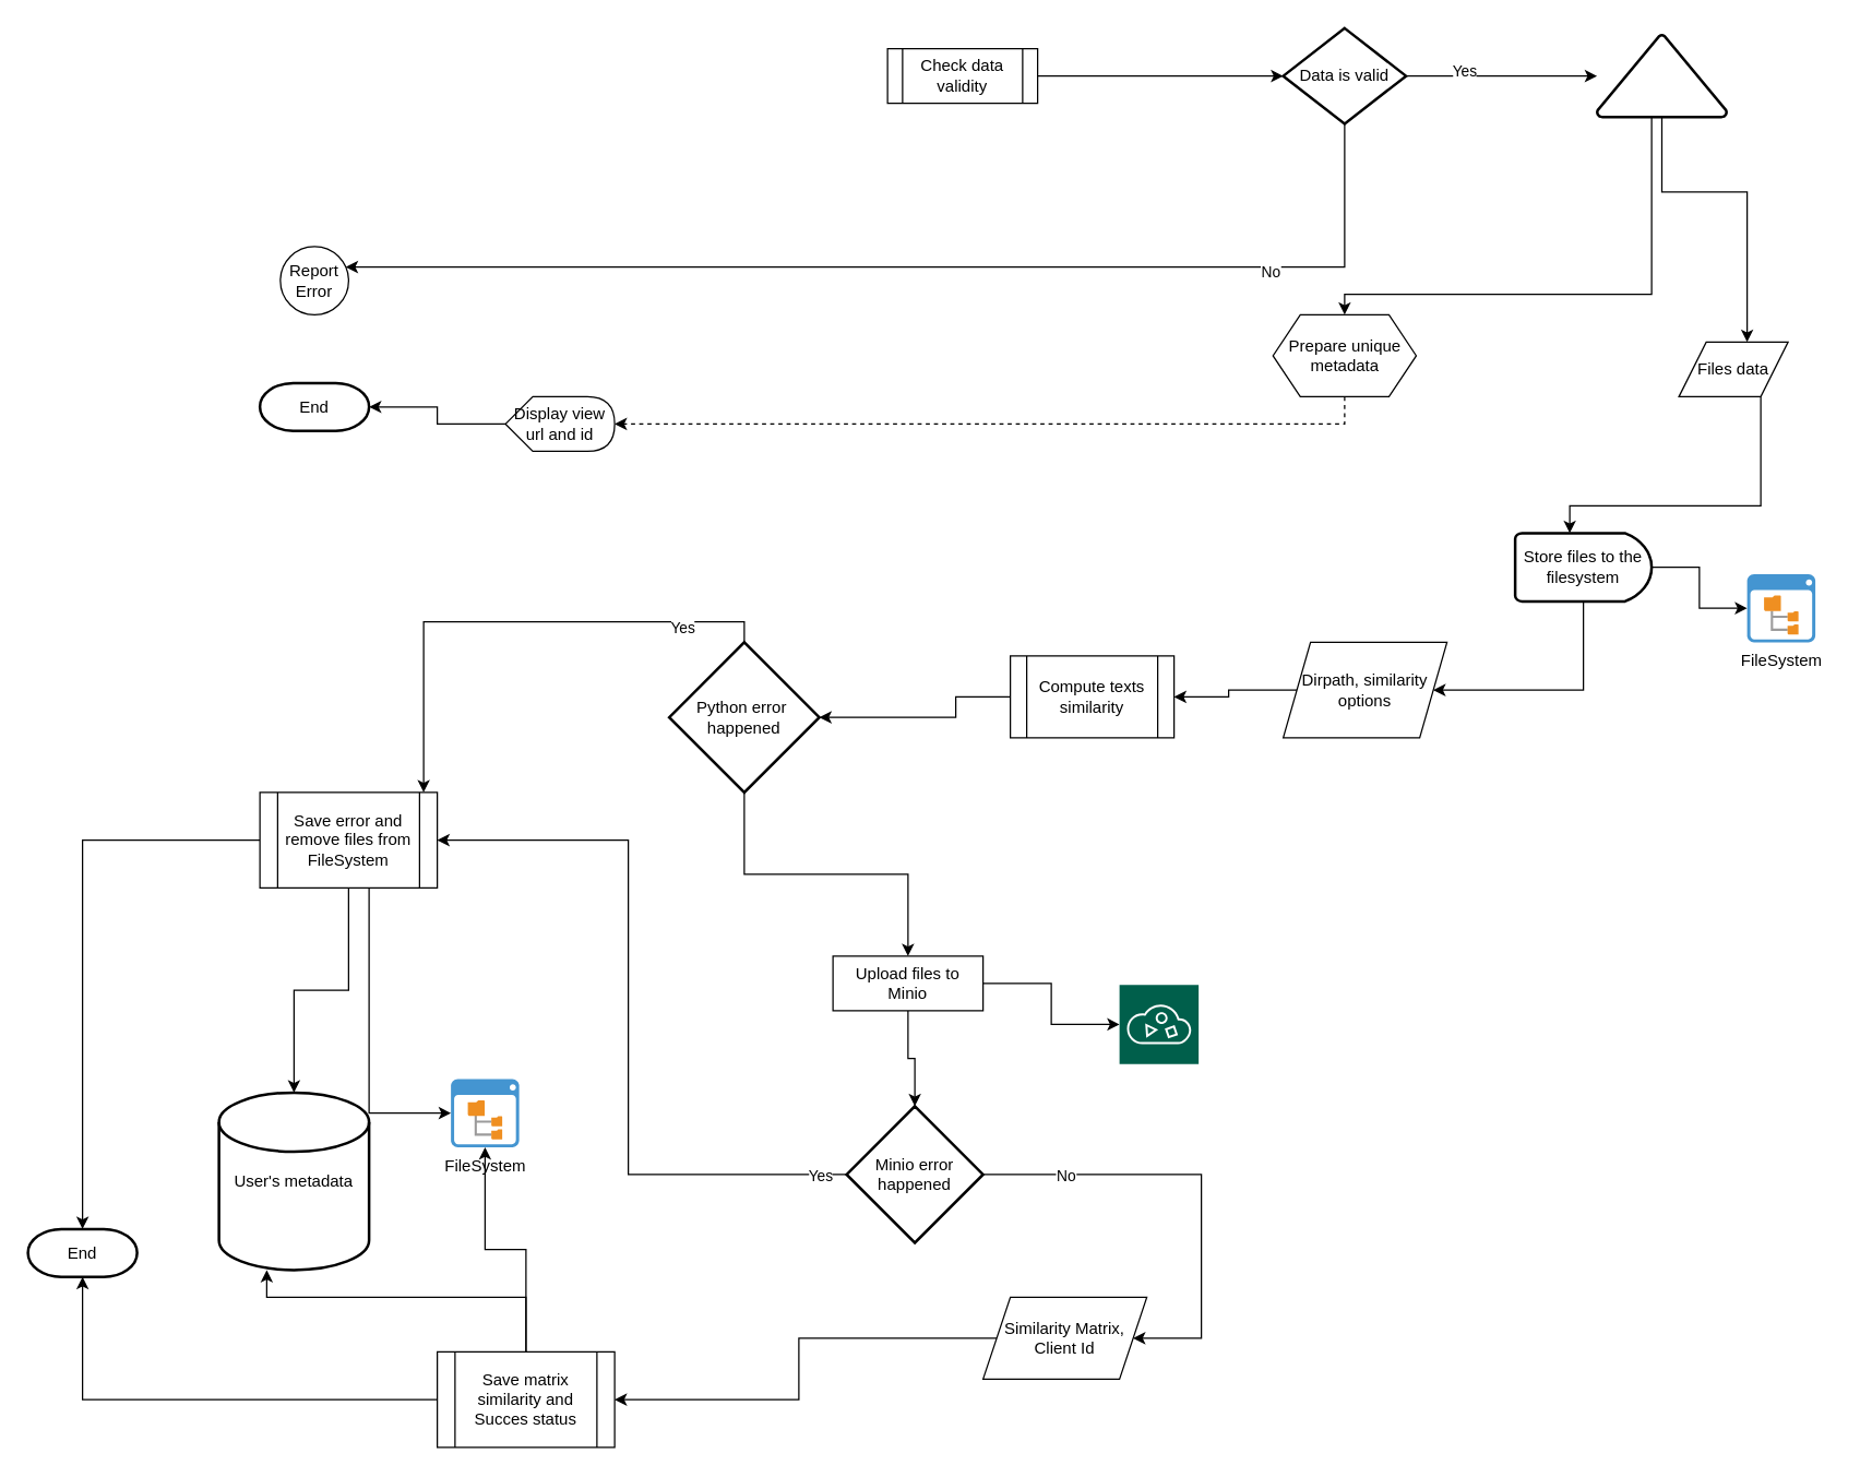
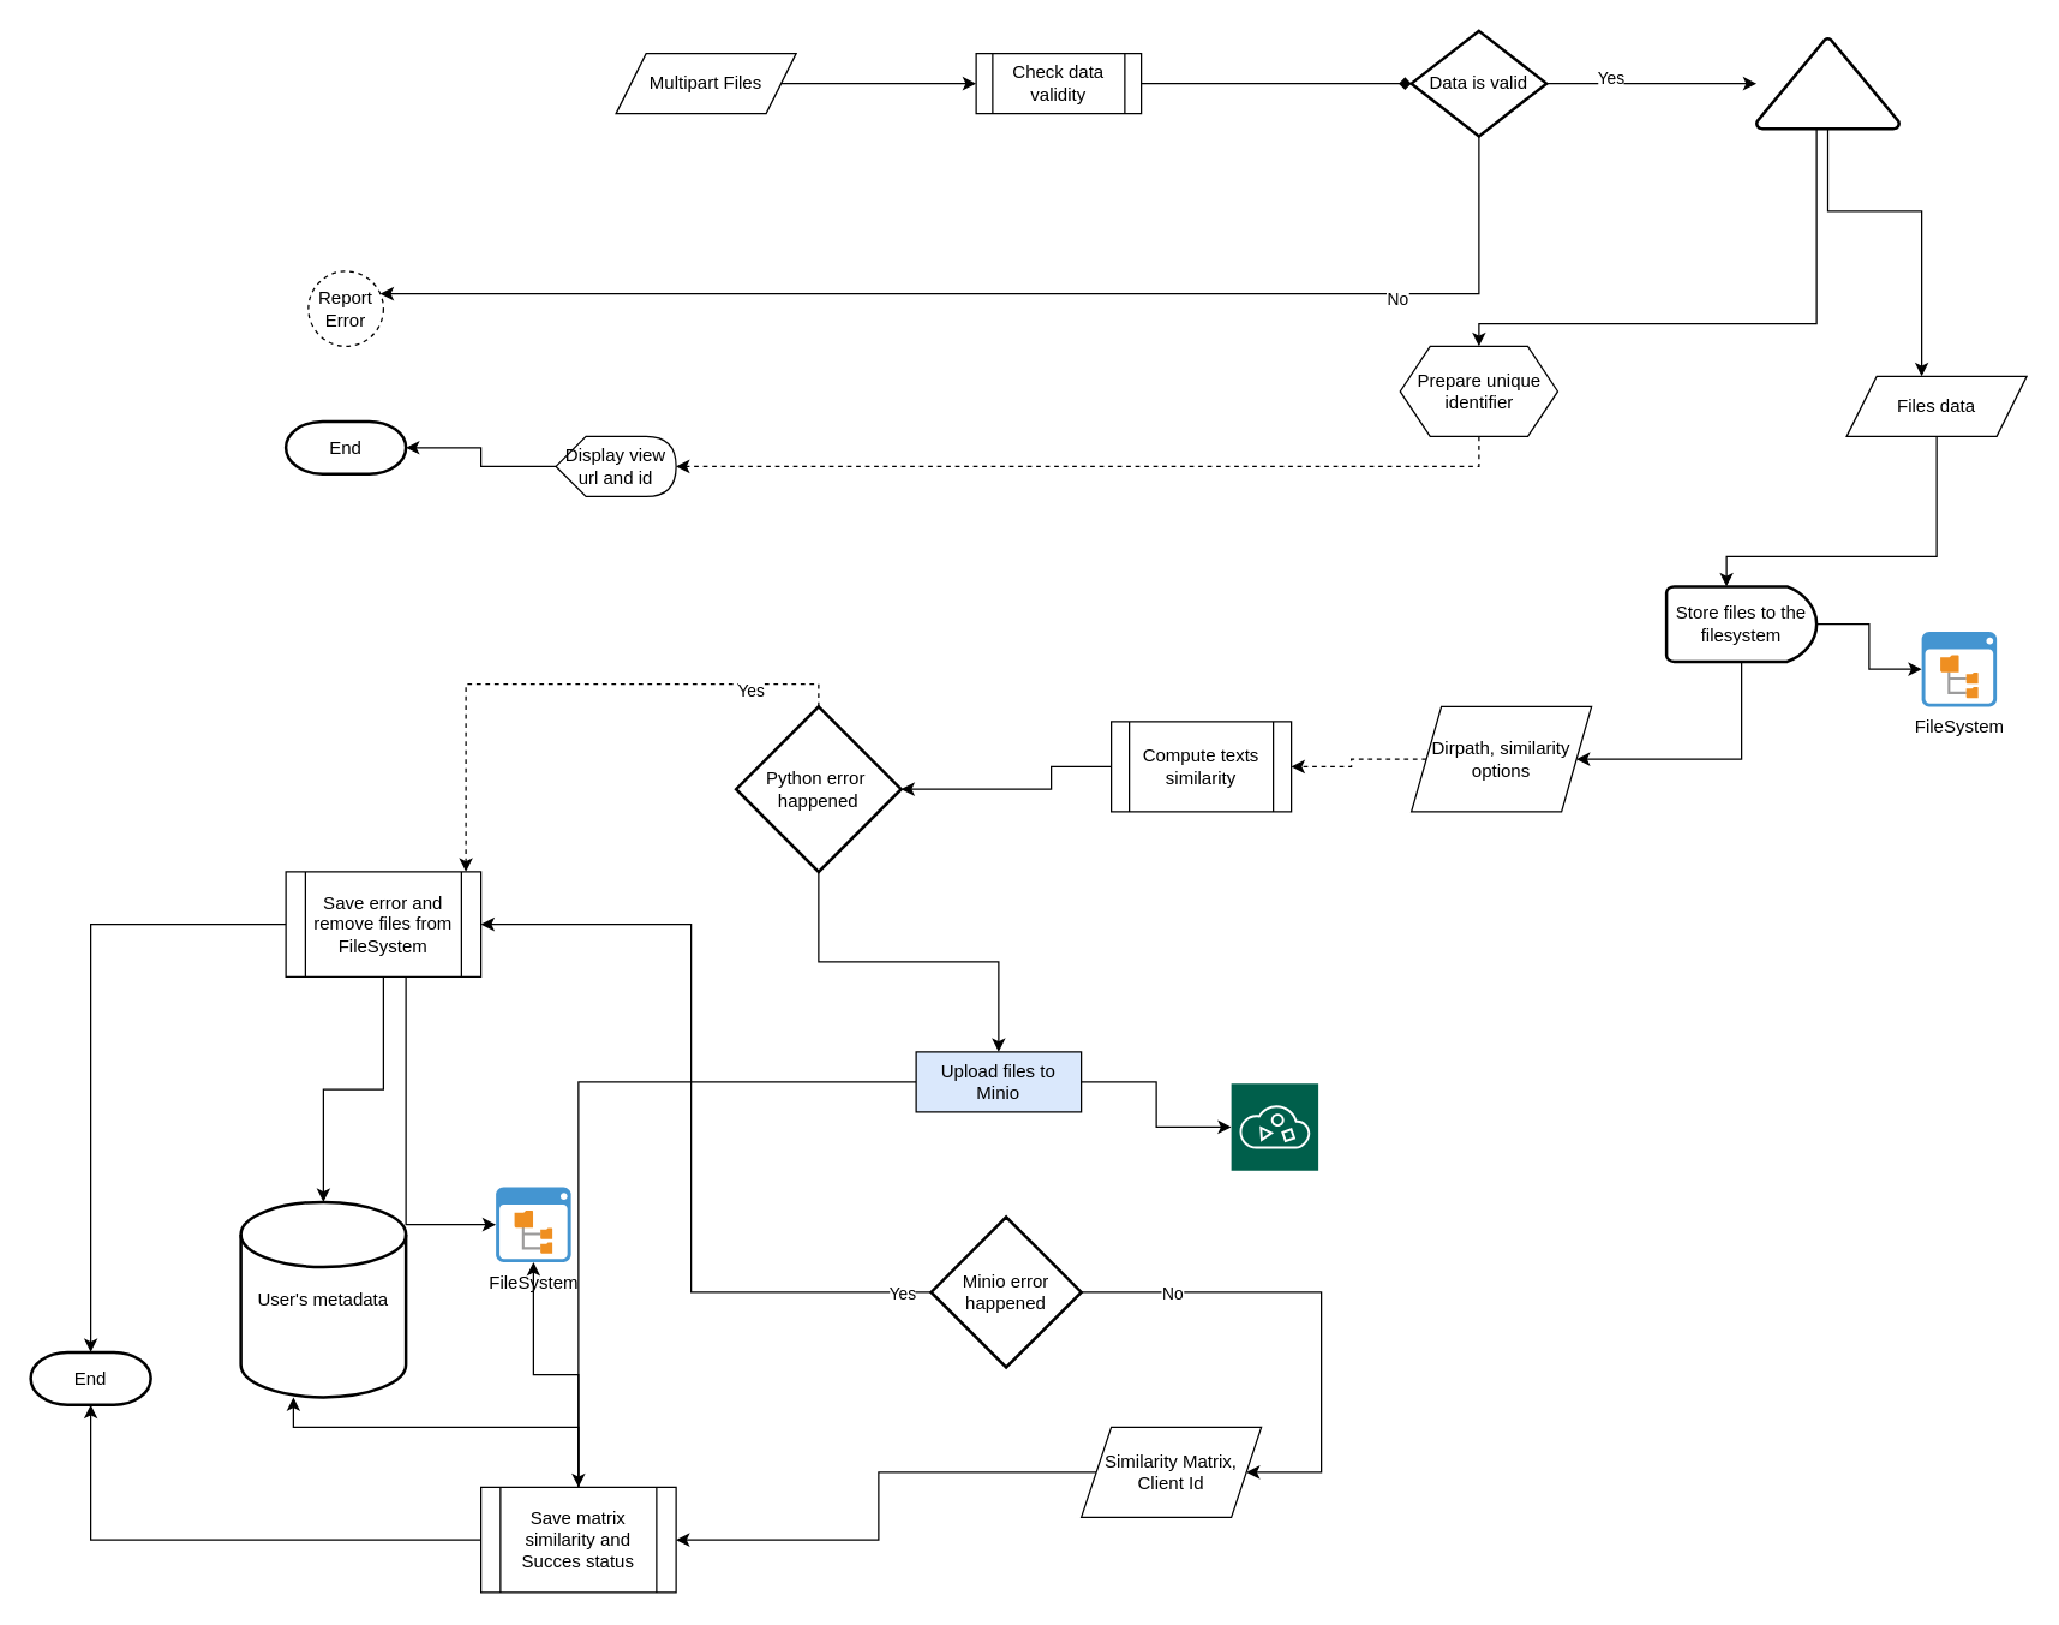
  <mxCell id="0" />
  <mxCell id="1" parent="0" />
- <mxCell id="2" style="edgeStyle=orthogonalEdgeStyle;rounded=0;orthogonalLoop=1;jettySize=auto;html=1;" edge="1" parent="1" source="3" target="10"><mxGeometry relative="1" as="geometry"><Array as="points"><mxPoint x="830" y="55" /></Array></mxGeometry></mxCell>
+ <mxCell id="2" style="edgeStyle=orthogonalEdgeStyle;rounded=0;orthogonalLoop=1;jettySize=auto;html=1;endArrow=diamond;" edge="1" parent="1" source="3" target="10"><mxGeometry relative="1" as="geometry"><Array as="points"><mxPoint x="830" y="55" /></Array></mxGeometry></mxCell>
  <mxCell id="3" value="&lt;span&gt;Check data validity&lt;/span&gt;" style="shape=process;whiteSpace=wrap;html=1;backgroundOutline=1;" vertex="1" parent="1"><mxGeometry x="650" y="35" width="110" height="40" as="geometry" /></mxCell>
+ <mxCell id="4" style="edgeStyle=orthogonalEdgeStyle;rounded=0;orthogonalLoop=1;jettySize=auto;html=1;" edge="1" parent="1" source="5" target="3"><mxGeometry relative="1" as="geometry" /></mxCell>
+ <mxCell id="5" value="Multipart Files" style="shape=parallelogram;perimeter=parallelogramPerimeter;whiteSpace=wrap;html=1;fixedSize=1;" vertex="1" parent="1"><mxGeometry x="410" y="35" width="120" height="40" as="geometry" /></mxCell>
  <mxCell id="6" style="edgeStyle=orthogonalEdgeStyle;rounded=0;orthogonalLoop=1;jettySize=auto;html=1;" edge="1" parent="1" source="10" target="11"><mxGeometry relative="1" as="geometry"><Array as="points"><mxPoint x="985" y="195" /></Array></mxGeometry></mxCell>
  <mxCell id="7" value="No" style="edgeLabel;html=1;align=center;verticalAlign=middle;resizable=0;points=[];" vertex="1" connectable="0" parent="6"><mxGeometry x="-0.618" y="3" relative="1" as="geometry"><mxPoint as="offset" /></mxGeometry></mxCell>
  <mxCell id="8" style="edgeStyle=orthogonalEdgeStyle;rounded=0;orthogonalLoop=1;jettySize=auto;html=1;" edge="1" parent="1" source="10" target="16"><mxGeometry relative="1" as="geometry" /></mxCell>
  <mxCell id="9" value="Yes" style="edgeLabel;html=1;align=center;verticalAlign=middle;resizable=0;points=[];" vertex="1" connectable="0" parent="8"><mxGeometry x="-0.402" y="4" relative="1" as="geometry"><mxPoint as="offset" /></mxGeometry></mxCell>
  <mxCell id="10" value="Data is valid" style="strokeWidth=2;html=1;shape=mxgraph.flowchart.decision;whiteSpace=wrap;" vertex="1" parent="1"><mxGeometry x="940" y="20" width="90" height="70" as="geometry" /></mxCell>
- <mxCell id="11" value="Report Error" style="ellipse;whiteSpace=wrap;html=1;aspect=fixed;" vertex="1" parent="1"><mxGeometry x="205" y="180" width="50" height="50" as="geometry" /></mxCell>
+ <mxCell id="11" value="Report Error" style="ellipse;whiteSpace=wrap;html=1;aspect=fixed;dashed=1;" vertex="1" parent="1"><mxGeometry x="205" y="180" width="50" height="50" as="geometry" /></mxCell>
  <mxCell id="12" style="edgeStyle=orthogonalEdgeStyle;rounded=0;orthogonalLoop=1;jettySize=auto;html=1;dashed=1;" edge="1" parent="1" source="13" target="18"><mxGeometry relative="1" as="geometry"><Array as="points"><mxPoint x="985" y="310" /></Array></mxGeometry></mxCell>
- <mxCell id="13" value="Prepare unique&lt;br&gt;metadata" style="shape=hexagon;perimeter=hexagonPerimeter2;whiteSpace=wrap;html=1;fixedSize=1;" vertex="1" parent="1"><mxGeometry x="932.5" y="230" width="105" height="60" as="geometry" /></mxCell>
+ <mxCell id="13" value="Prepare unique&lt;br&gt;identifier" style="shape=hexagon;perimeter=hexagonPerimeter2;whiteSpace=wrap;html=1;fixedSize=1;" vertex="1" parent="1"><mxGeometry x="932.5" y="230" width="105" height="60" as="geometry" /></mxCell>
  <mxCell id="14" style="edgeStyle=orthogonalEdgeStyle;rounded=0;orthogonalLoop=1;jettySize=auto;html=1;exitX=0.22;exitY=0.5;exitDx=0;exitDy=0;exitPerimeter=0;" edge="1" parent="1" source="16" target="13"><mxGeometry relative="1" as="geometry"><Array as="points"><mxPoint x="1210" y="55" /><mxPoint x="1210" y="215" /></Array></mxGeometry></mxCell>
  <mxCell id="15" style="edgeStyle=orthogonalEdgeStyle;rounded=0;orthogonalLoop=1;jettySize=auto;html=1;" edge="1" parent="1" source="16" target="24"><mxGeometry relative="1" as="geometry"><mxPoint x="1280" y="210" as="targetPoint" /><Array as="points"><mxPoint x="1218" y="140" /><mxPoint x="1280" y="140" /></Array></mxGeometry></mxCell>
  <mxCell id="16" value="" style="strokeWidth=2;html=1;shape=mxgraph.flowchart.extract_or_measurement;whiteSpace=wrap;" vertex="1" parent="1"><mxGeometry x="1170" y="25" width="95" height="60" as="geometry" /></mxCell>
  <mxCell id="17" style="edgeStyle=orthogonalEdgeStyle;rounded=0;orthogonalLoop=1;jettySize=auto;html=1;" edge="1" parent="1" source="18" target="19"><mxGeometry relative="1" as="geometry" /></mxCell>
  <mxCell id="18" value="Display view url and id" style="shape=display;whiteSpace=wrap;html=1;" vertex="1" parent="1"><mxGeometry x="370" y="290" width="80" height="40" as="geometry" /></mxCell>
  <mxCell id="19" value="End" style="strokeWidth=2;html=1;shape=mxgraph.flowchart.terminator;whiteSpace=wrap;" vertex="1" parent="1"><mxGeometry x="190" y="280" width="80" height="35" as="geometry" /></mxCell>
  <mxCell id="20" style="edgeStyle=orthogonalEdgeStyle;rounded=0;orthogonalLoop=1;jettySize=auto;html=1;" edge="1" parent="1" source="22" target="27"><mxGeometry relative="1" as="geometry" /></mxCell>
  <mxCell id="21" style="edgeStyle=orthogonalEdgeStyle;rounded=0;orthogonalLoop=1;jettySize=auto;html=1;" edge="1" parent="1" source="22" target="38"><mxGeometry relative="1" as="geometry"><Array as="points"><mxPoint x="1160" y="505" /></Array></mxGeometry></mxCell>
  <mxCell id="22" value="&lt;span&gt;Store files to the filesystem&lt;/span&gt;" style="strokeWidth=2;html=1;shape=mxgraph.flowchart.delay;whiteSpace=wrap;" vertex="1" parent="1"><mxGeometry x="1110" y="390" width="100" height="50" as="geometry" /></mxCell>
  <mxCell id="23" style="edgeStyle=orthogonalEdgeStyle;rounded=0;orthogonalLoop=1;jettySize=auto;html=1;" edge="1" parent="1" source="24" target="22"><mxGeometry relative="1" as="geometry"><Array as="points"><mxPoint x="1290" y="370" /><mxPoint x="1150" y="370" /></Array></mxGeometry></mxCell>
- <mxCell id="24" value="Files data" style="shape=parallelogram;perimeter=parallelogramPerimeter;whiteSpace=wrap;html=1;fixedSize=1;" vertex="1" parent="1"><mxGeometry x="1230" y="250" width="80" height="40" as="geometry" /></mxCell>
+ <mxCell id="24" value="Files data" style="shape=parallelogram;perimeter=parallelogramPerimeter;whiteSpace=wrap;html=1;fixedSize=1;" vertex="1" parent="1"><mxGeometry x="1230" y="250" width="120" height="40" as="geometry" /></mxCell>
  <mxCell id="25" style="edgeStyle=orthogonalEdgeStyle;rounded=0;orthogonalLoop=1;jettySize=auto;html=1;" edge="1" parent="1" source="26" target="31"><mxGeometry relative="1" as="geometry"><mxPoint x="700" y="530" as="sourcePoint" /><Array as="points"><mxPoint x="700" y="510" /><mxPoint x="700" y="525" /></Array></mxGeometry></mxCell>
  <mxCell id="26" value="Compute texts similarity" style="shape=process;whiteSpace=wrap;html=1;backgroundOutline=1;" vertex="1" parent="1"><mxGeometry x="740" y="480" width="120" height="60" as="geometry" /></mxCell>
  <mxCell id="27" value="FileSystem" style="shadow=0;dashed=0;html=1;strokeColor=none;fillColor=#4495D1;labelPosition=center;verticalLabelPosition=bottom;verticalAlign=top;align=center;outlineConnect=0;shape=mxgraph.veeam.2d.file_system_browser;" vertex="1" parent="1"><mxGeometry x="1280" y="420" width="50" height="50" as="geometry" /></mxCell>
- <mxCell id="28" style="edgeStyle=orthogonalEdgeStyle;rounded=0;orthogonalLoop=1;jettySize=auto;html=1;" edge="1" parent="1" source="31" target="36"><mxGeometry relative="1" as="geometry"><Array as="points"><mxPoint x="545" y="455" /><mxPoint x="310" y="455" /></Array></mxGeometry></mxCell>
+ <mxCell id="28" style="edgeStyle=orthogonalEdgeStyle;rounded=0;orthogonalLoop=1;jettySize=auto;html=1;dashed=1;" edge="1" parent="1" source="31" target="36"><mxGeometry relative="1" as="geometry"><Array as="points"><mxPoint x="545" y="455" /><mxPoint x="310" y="455" /></Array></mxGeometry></mxCell>
  <mxCell id="29" value="Yes" style="edgeLabel;html=1;align=center;verticalAlign=middle;resizable=0;points=[];" vertex="1" connectable="0" parent="28"><mxGeometry x="-0.676" y="4" relative="1" as="geometry"><mxPoint as="offset" /></mxGeometry></mxCell>
  <mxCell id="30" style="edgeStyle=orthogonalEdgeStyle;rounded=0;orthogonalLoop=1;jettySize=auto;html=1;exitX=0.5;exitY=1;exitDx=0;exitDy=0;exitPerimeter=0;" edge="1" parent="1" source="31" target="42"><mxGeometry relative="1" as="geometry"><mxPoint x="544.882" y="720" as="targetPoint" /></mxGeometry></mxCell>
  <mxCell id="31" value="Python error&amp;nbsp;&lt;br&gt;happened" style="strokeWidth=2;html=1;shape=mxgraph.flowchart.decision;whiteSpace=wrap;" vertex="1" parent="1"><mxGeometry x="490" y="470" width="110" height="110" as="geometry" /></mxCell>
  <mxCell id="32" value="User's metadata" style="strokeWidth=2;html=1;shape=mxgraph.flowchart.database;whiteSpace=wrap;" vertex="1" parent="1"><mxGeometry x="160" y="800" width="110" height="130" as="geometry" /></mxCell>
  <mxCell id="33" style="edgeStyle=orthogonalEdgeStyle;rounded=0;orthogonalLoop=1;jettySize=auto;html=1;" edge="1" parent="1" source="36" target="32"><mxGeometry relative="1" as="geometry" /></mxCell>
  <mxCell id="34" style="edgeStyle=orthogonalEdgeStyle;rounded=0;orthogonalLoop=1;jettySize=auto;html=1;" edge="1" parent="1" source="36" target="39"><mxGeometry relative="1" as="geometry"><Array as="points"><mxPoint x="270" y="815" /></Array></mxGeometry></mxCell>
  <mxCell id="35" style="edgeStyle=orthogonalEdgeStyle;rounded=0;orthogonalLoop=1;jettySize=auto;html=1;" edge="1" parent="1" source="36" target="44"><mxGeometry relative="1" as="geometry" /></mxCell>
  <mxCell id="36" value="Save error and remove files from FileSystem" style="shape=process;whiteSpace=wrap;html=1;backgroundOutline=1;" vertex="1" parent="1"><mxGeometry x="190" y="580" width="130" height="70" as="geometry" /></mxCell>
- <mxCell id="37" style="edgeStyle=orthogonalEdgeStyle;rounded=0;orthogonalLoop=1;jettySize=auto;html=1;" edge="1" parent="1" source="38" target="26"><mxGeometry relative="1" as="geometry" /></mxCell>
+ <mxCell id="37" style="edgeStyle=orthogonalEdgeStyle;rounded=0;orthogonalLoop=1;jettySize=auto;html=1;dashed=1;" edge="1" parent="1" source="38" target="26"><mxGeometry relative="1" as="geometry" /></mxCell>
  <mxCell id="38" value="Dirpath, similarity options" style="shape=parallelogram;perimeter=parallelogramPerimeter;whiteSpace=wrap;html=1;fixedSize=1;" vertex="1" parent="1"><mxGeometry x="940" y="470" width="120" height="70" as="geometry" /></mxCell>
  <mxCell id="39" value="FileSystem" style="shadow=0;dashed=0;html=1;strokeColor=none;fillColor=#4495D1;labelPosition=center;verticalLabelPosition=bottom;verticalAlign=top;align=center;outlineConnect=0;shape=mxgraph.veeam.2d.file_system_browser;" vertex="1" parent="1"><mxGeometry x="330" y="790" width="50" height="50" as="geometry" /></mxCell>
  <mxCell id="40" style="edgeStyle=orthogonalEdgeStyle;rounded=0;orthogonalLoop=1;jettySize=auto;html=1;" edge="1" parent="1" source="42" target="43"><mxGeometry relative="1" as="geometry" /></mxCell>
- <mxCell id="41" style="edgeStyle=orthogonalEdgeStyle;rounded=0;orthogonalLoop=1;jettySize=auto;html=1;" edge="1" parent="1" source="42" target="49"><mxGeometry relative="1" as="geometry" /></mxCell>
- <mxCell id="42" value="Upload files to Minio" style="rounded=0;whiteSpace=wrap;html=1;" vertex="1" parent="1"><mxGeometry x="610" y="700" width="110" height="40" as="geometry" /></mxCell>
+ <mxCell id="41" style="edgeStyle=orthogonalEdgeStyle;rounded=0;orthogonalLoop=1;jettySize=auto;html=1;" edge="1" parent="1" source="42" target="53"><mxGeometry relative="1" as="geometry" /></mxCell>
+ <mxCell id="42" value="Upload files to Minio" style="rounded=0;whiteSpace=wrap;html=1;fillColor=#dae8fc;" vertex="1" parent="1"><mxGeometry x="610" y="700" width="110" height="40" as="geometry" /></mxCell>
  <mxCell id="43" value="" style="pointerEvents=1;shadow=0;dashed=0;html=1;strokeColor=none;fillColor=#005F4B;labelPosition=center;verticalLabelPosition=bottom;verticalAlign=top;align=center;outlineConnect=0;shape=mxgraph.veeam2.object_storage;" vertex="1" parent="1"><mxGeometry x="820" y="721" width="58" height="58" as="geometry" /></mxCell>
  <mxCell id="44" value="End" style="strokeWidth=2;html=1;shape=mxgraph.flowchart.terminator;whiteSpace=wrap;" vertex="1" parent="1"><mxGeometry x="20" y="900" width="80" height="35" as="geometry" /></mxCell>
  <mxCell id="45" style="edgeStyle=orthogonalEdgeStyle;rounded=0;orthogonalLoop=1;jettySize=auto;html=1;" edge="1" parent="1" source="49" target="36"><mxGeometry relative="1" as="geometry"><Array as="points"><mxPoint x="460" y="860" /><mxPoint x="460" y="615" /></Array></mxGeometry></mxCell>
  <mxCell id="46" value="Yes" style="edgeLabel;html=1;align=center;verticalAlign=middle;resizable=0;points=[];" vertex="1" connectable="0" parent="45"><mxGeometry x="-0.929" relative="1" as="geometry"><mxPoint x="-1" as="offset" /></mxGeometry></mxCell>
  <mxCell id="47" style="edgeStyle=orthogonalEdgeStyle;rounded=0;orthogonalLoop=1;jettySize=auto;html=1;" edge="1" parent="1" source="49" target="55"><mxGeometry relative="1" as="geometry"><Array as="points"><mxPoint x="880" y="860" /><mxPoint x="880" y="980" /></Array></mxGeometry></mxCell>
  <mxCell id="48" value="No" style="edgeLabel;html=1;align=center;verticalAlign=middle;resizable=0;points=[];" vertex="1" connectable="0" parent="47"><mxGeometry x="0.116" y="-3" relative="1" as="geometry"><mxPoint x="-97" y="-23.33" as="offset" /></mxGeometry></mxCell>
  <mxCell id="49" value="Minio error happened" style="strokeWidth=2;html=1;shape=mxgraph.flowchart.decision;whiteSpace=wrap;" vertex="1" parent="1"><mxGeometry x="620" y="810" width="100" height="100" as="geometry" /></mxCell>
  <mxCell id="50" style="edgeStyle=orthogonalEdgeStyle;rounded=0;orthogonalLoop=1;jettySize=auto;html=1;" edge="1" parent="1" source="53" target="32"><mxGeometry relative="1" as="geometry"><Array as="points"><mxPoint x="385" y="950" /><mxPoint x="195" y="950" /></Array></mxGeometry></mxCell>
  <mxCell id="51" style="edgeStyle=orthogonalEdgeStyle;rounded=0;orthogonalLoop=1;jettySize=auto;html=1;" edge="1" parent="1" source="53" target="39"><mxGeometry relative="1" as="geometry" /></mxCell>
  <mxCell id="52" style="edgeStyle=orthogonalEdgeStyle;rounded=0;orthogonalLoop=1;jettySize=auto;html=1;" edge="1" parent="1" source="53" target="44"><mxGeometry relative="1" as="geometry" /></mxCell>
  <mxCell id="53" value="Save matrix similarity and Succes status" style="shape=process;whiteSpace=wrap;html=1;backgroundOutline=1;" vertex="1" parent="1"><mxGeometry x="320" y="990" width="130" height="70" as="geometry" /></mxCell>
  <mxCell id="54" style="edgeStyle=orthogonalEdgeStyle;rounded=0;orthogonalLoop=1;jettySize=auto;html=1;" edge="1" parent="1" source="55" target="53"><mxGeometry relative="1" as="geometry" /></mxCell>
  <mxCell id="55" value="Similarity Matrix, Client Id" style="shape=parallelogram;perimeter=parallelogramPerimeter;whiteSpace=wrap;html=1;fixedSize=1;" vertex="1" parent="1"><mxGeometry x="720" y="950" width="120" height="60" as="geometry" /></mxCell>
